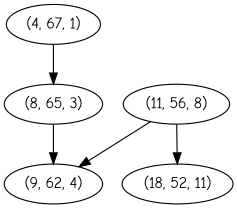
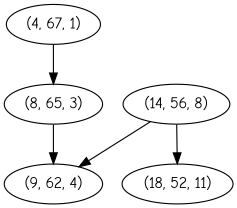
  digraph {
    fontname="Comic Neue"
    node [fontname="Comic Neue"]
    edge [fontname="Comic Neue"]
    "(4, 67, 1)"
    "(8, 65, 3)"
    "(9, 62, 4)"
-   "(14, 56, 8)" [label="(11, 56, 8)"]
+   "(14, 56, 8)"
    "(18, 52, 11)"
    "(4, 67, 1)" -> "(8, 65, 3)"
    "(8, 65, 3)" -> "(9, 62, 4)"
    "(14, 56, 8)" -> "(9, 62, 4)"
    "(14, 56, 8)" -> "(18, 52, 11)"
  }
